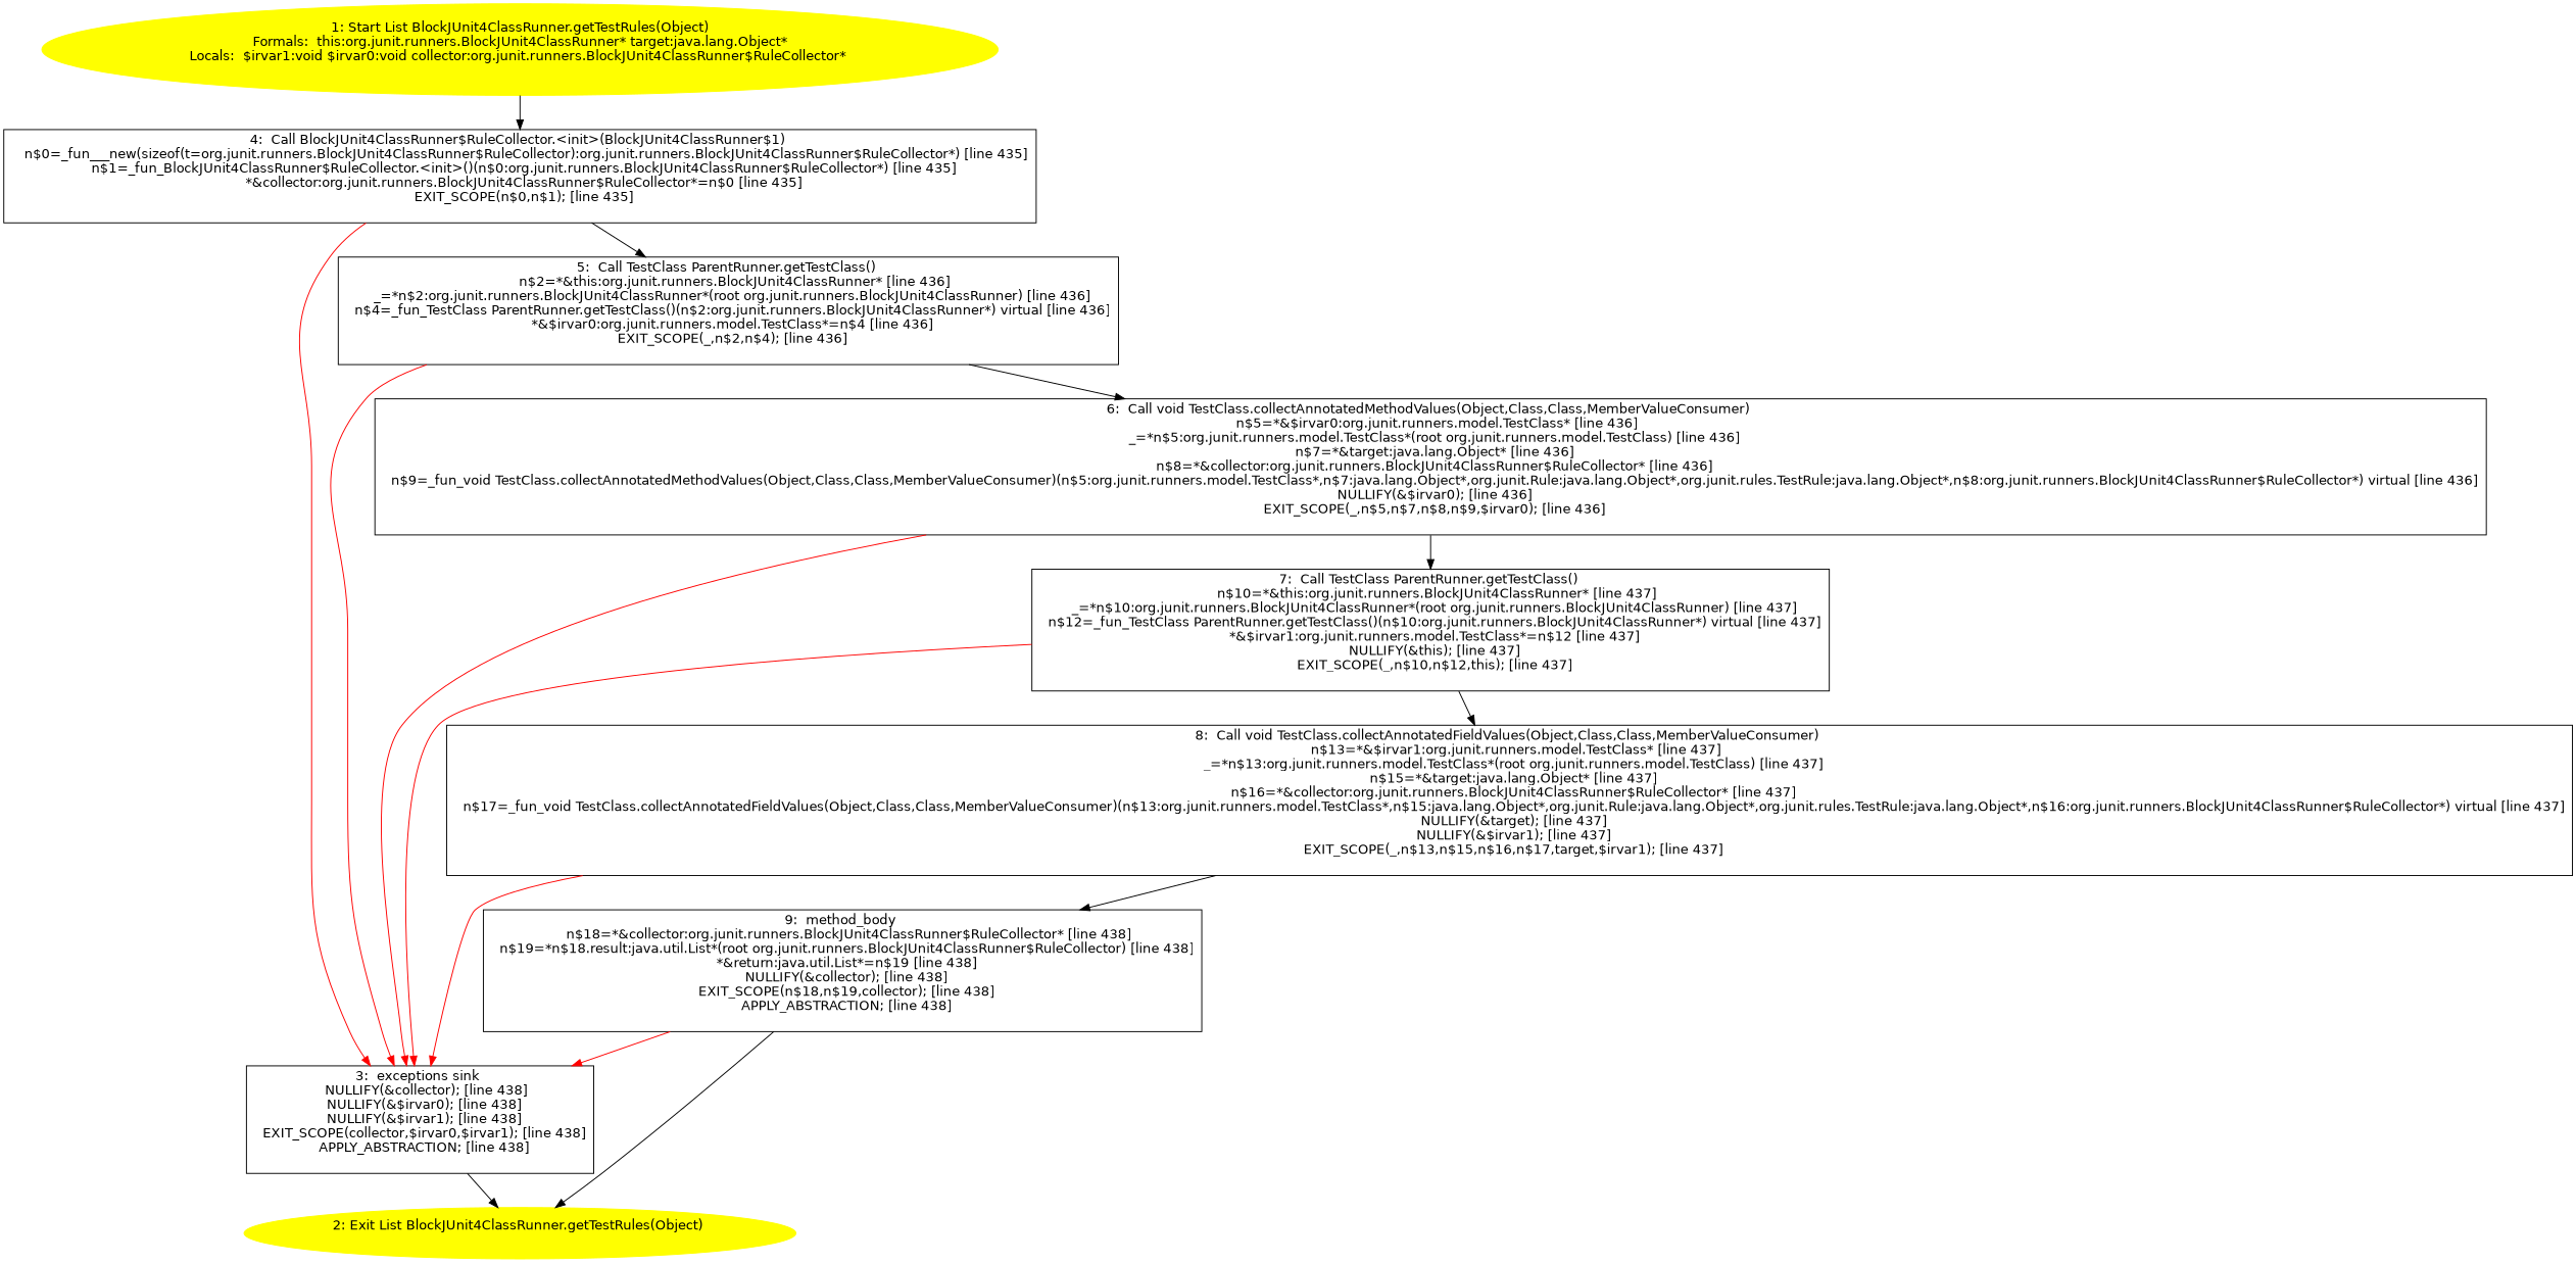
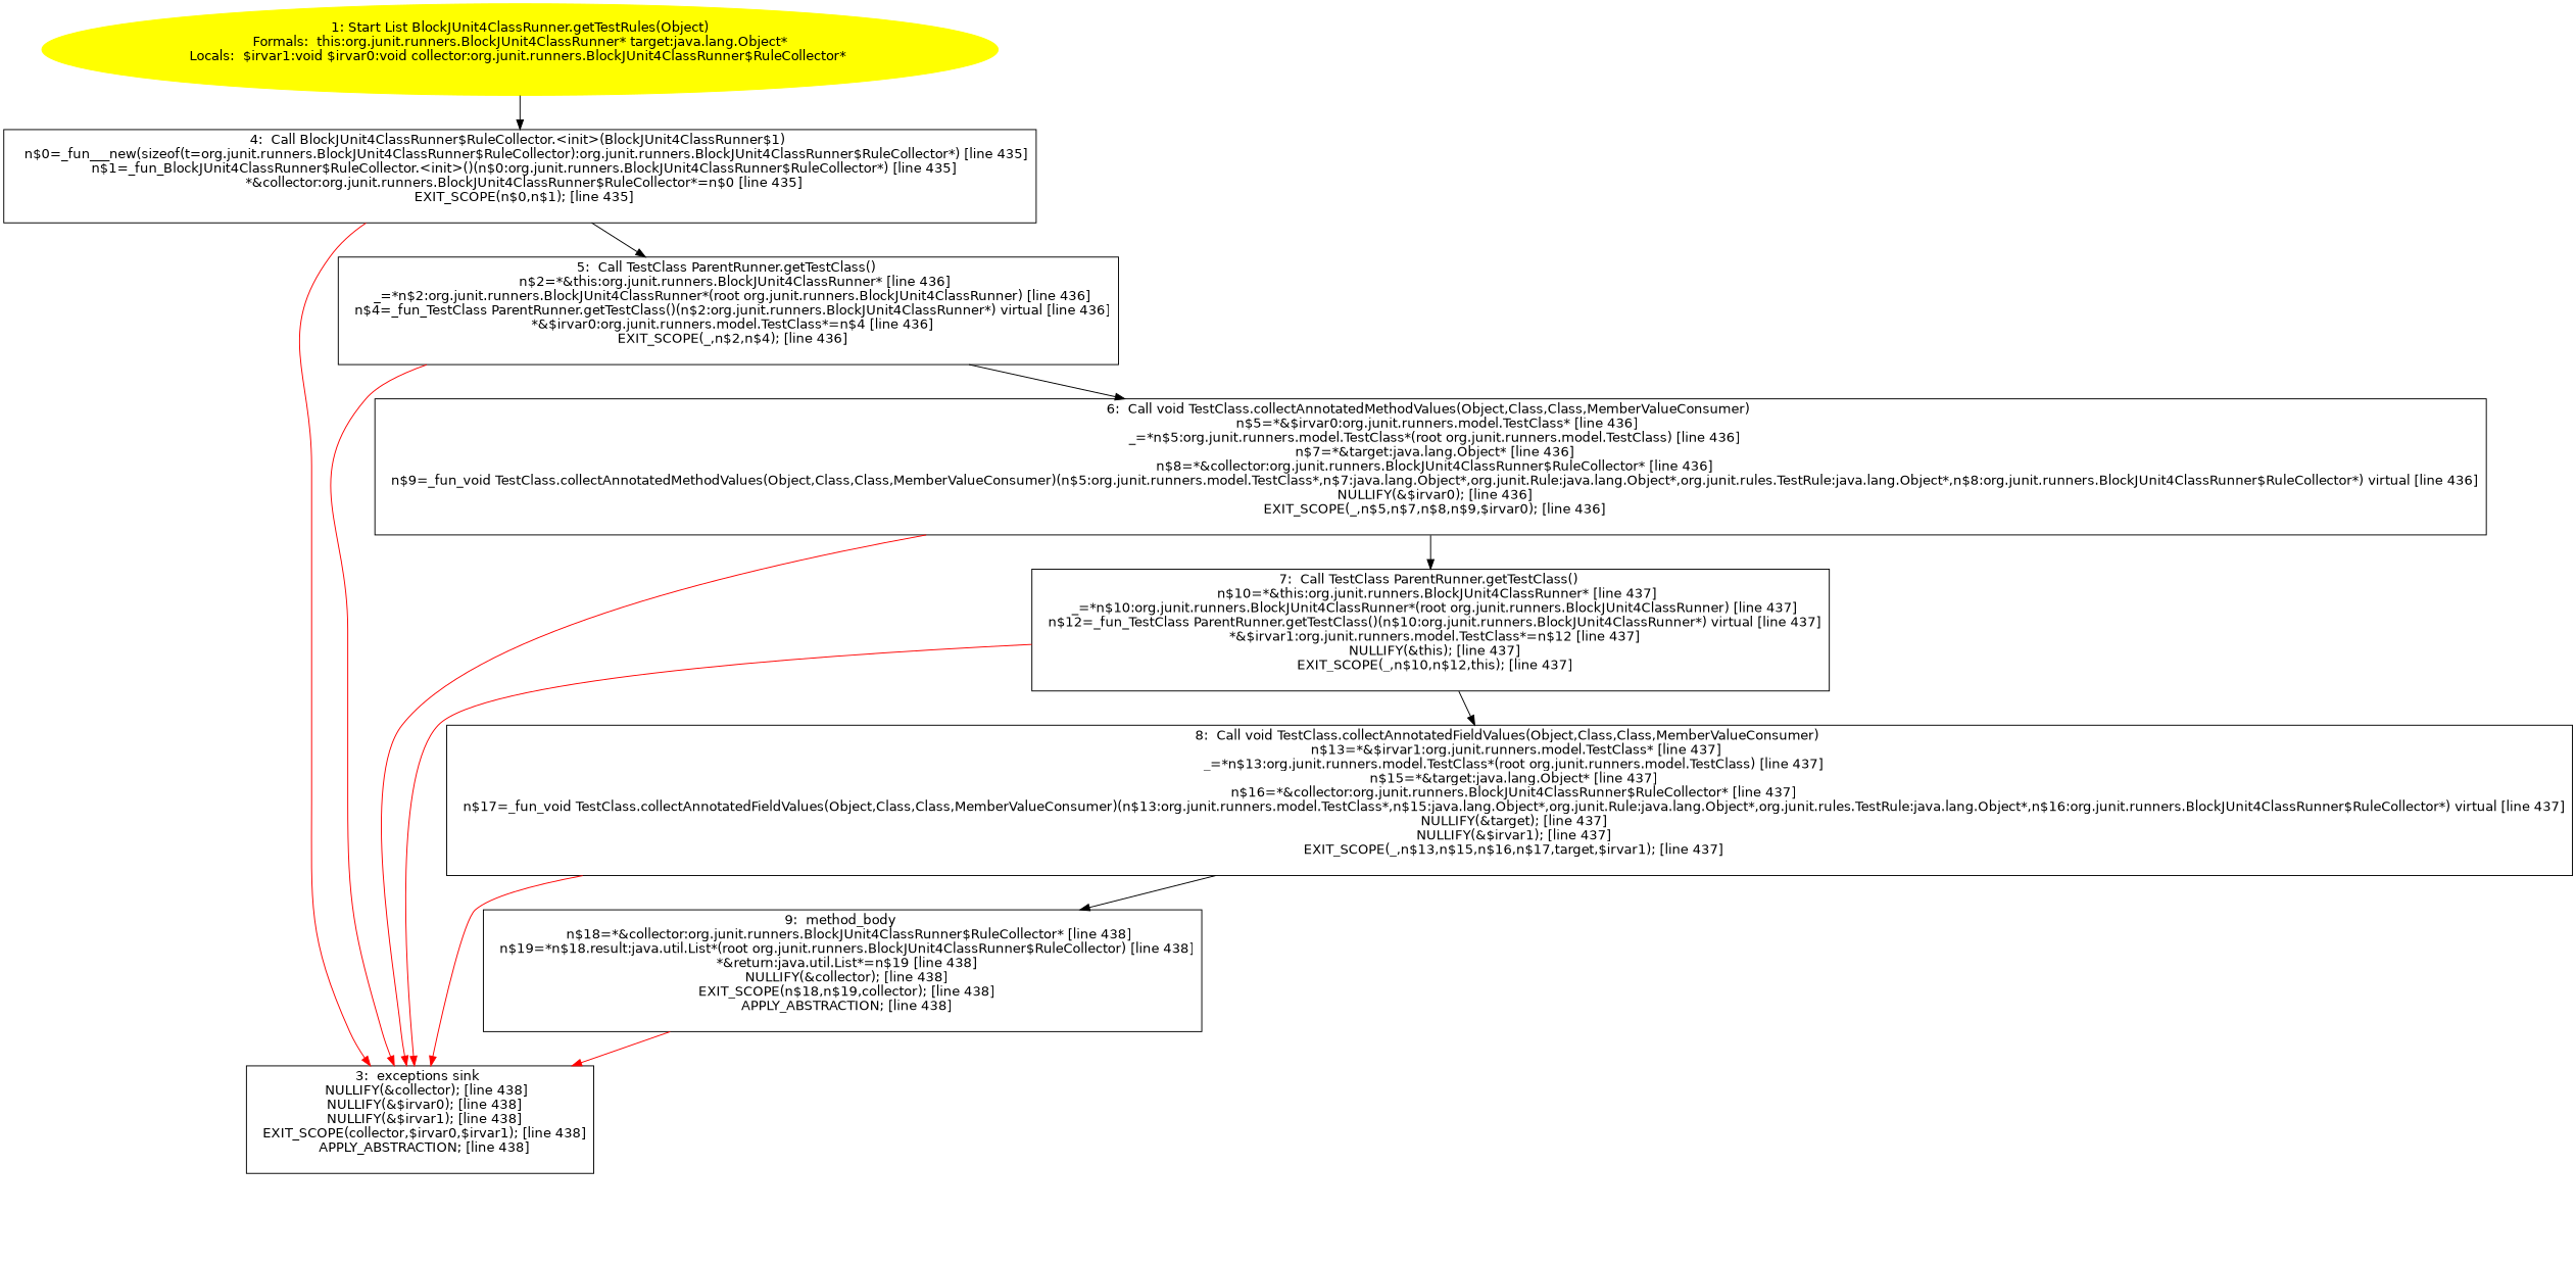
  digraph {
    fontname="DejaVu Sans"
    node [fontname="DejaVu Sans" shape=box]
    edge [fontname="DejaVu Sans"]
    n1 [color=yellow label="1: Start List BlockJUnit4ClassRunner.getTestRules(Object)\nFormals:  this:org.junit.runners.BlockJUnit4ClassRunner* target:java.lang.Object*\nLocals:  $irvar1:void $irvar0:void collector:org.junit.runners.BlockJUnit4ClassRunner$RuleCollector* \n  " style=filled shape=""]
    n2 [label="4:  Call BlockJUnit4ClassRunner$RuleCollector.<init>(BlockJUnit4ClassRunner$1) \n   n$0=_fun___new(sizeof(t=org.junit.runners.BlockJUnit4ClassRunner$RuleCollector):org.junit.runners.BlockJUnit4ClassRunner$RuleCollector*) [line 435]\n  n$1=_fun_BlockJUnit4ClassRunner$RuleCollector.<init>()(n$0:org.junit.runners.BlockJUnit4ClassRunner$RuleCollector*) [line 435]\n  *&collector:org.junit.runners.BlockJUnit4ClassRunner$RuleCollector*=n$0 [line 435]\n  EXIT_SCOPE(n$0,n$1); [line 435]\n "]
    n3 [label="3:  exceptions sink \n   NULLIFY(&collector); [line 438]\n  NULLIFY(&$irvar0); [line 438]\n  NULLIFY(&$irvar1); [line 438]\n  EXIT_SCOPE(collector,$irvar0,$irvar1); [line 438]\n  APPLY_ABSTRACTION; [line 438]\n "]
    n4 [label="5:  Call TestClass ParentRunner.getTestClass() \n   n$2=*&this:org.junit.runners.BlockJUnit4ClassRunner* [line 436]\n  _=*n$2:org.junit.runners.BlockJUnit4ClassRunner*(root org.junit.runners.BlockJUnit4ClassRunner) [line 436]\n  n$4=_fun_TestClass ParentRunner.getTestClass()(n$2:org.junit.runners.BlockJUnit4ClassRunner*) virtual [line 436]\n  *&$irvar0:org.junit.runners.model.TestClass*=n$4 [line 436]\n  EXIT_SCOPE(_,n$2,n$4); [line 436]\n "]
-   n5 [color=yellow label="2: Exit List BlockJUnit4ClassRunner.getTestRules(Object) \n  " style=filled shape=""]
    n6 [label="6:  Call void TestClass.collectAnnotatedMethodValues(Object,Class,Class,MemberValueConsumer) \n   n$5=*&$irvar0:org.junit.runners.model.TestClass* [line 436]\n  _=*n$5:org.junit.runners.model.TestClass*(root org.junit.runners.model.TestClass) [line 436]\n  n$7=*&target:java.lang.Object* [line 436]\n  n$8=*&collector:org.junit.runners.BlockJUnit4ClassRunner$RuleCollector* [line 436]\n  n$9=_fun_void TestClass.collectAnnotatedMethodValues(Object,Class,Class,MemberValueConsumer)(n$5:org.junit.runners.model.TestClass*,n$7:java.lang.Object*,org.junit.Rule:java.lang.Object*,org.junit.rules.TestRule:java.lang.Object*,n$8:org.junit.runners.BlockJUnit4ClassRunner$RuleCollector*) virtual [line 436]\n  NULLIFY(&$irvar0); [line 436]\n  EXIT_SCOPE(_,n$5,n$7,n$8,n$9,$irvar0); [line 436]\n "]
    n7 [label="7:  Call TestClass ParentRunner.getTestClass() \n   n$10=*&this:org.junit.runners.BlockJUnit4ClassRunner* [line 437]\n  _=*n$10:org.junit.runners.BlockJUnit4ClassRunner*(root org.junit.runners.BlockJUnit4ClassRunner) [line 437]\n  n$12=_fun_TestClass ParentRunner.getTestClass()(n$10:org.junit.runners.BlockJUnit4ClassRunner*) virtual [line 437]\n  *&$irvar1:org.junit.runners.model.TestClass*=n$12 [line 437]\n  NULLIFY(&this); [line 437]\n  EXIT_SCOPE(_,n$10,n$12,this); [line 437]\n "]
    n8 [label="8:  Call void TestClass.collectAnnotatedFieldValues(Object,Class,Class,MemberValueConsumer) \n   n$13=*&$irvar1:org.junit.runners.model.TestClass* [line 437]\n  _=*n$13:org.junit.runners.model.TestClass*(root org.junit.runners.model.TestClass) [line 437]\n  n$15=*&target:java.lang.Object* [line 437]\n  n$16=*&collector:org.junit.runners.BlockJUnit4ClassRunner$RuleCollector* [line 437]\n  n$17=_fun_void TestClass.collectAnnotatedFieldValues(Object,Class,Class,MemberValueConsumer)(n$13:org.junit.runners.model.TestClass*,n$15:java.lang.Object*,org.junit.Rule:java.lang.Object*,org.junit.rules.TestRule:java.lang.Object*,n$16:org.junit.runners.BlockJUnit4ClassRunner$RuleCollector*) virtual [line 437]\n  NULLIFY(&target); [line 437]\n  NULLIFY(&$irvar1); [line 437]\n  EXIT_SCOPE(_,n$13,n$15,n$16,n$17,target,$irvar1); [line 437]\n "]
    n9 [label="9:  method_body \n   n$18=*&collector:org.junit.runners.BlockJUnit4ClassRunner$RuleCollector* [line 438]\n  n$19=*n$18.result:java.util.List*(root org.junit.runners.BlockJUnit4ClassRunner$RuleCollector) [line 438]\n  *&return:java.util.List*=n$19 [line 438]\n  NULLIFY(&collector); [line 438]\n  EXIT_SCOPE(n$18,n$19,collector); [line 438]\n  APPLY_ABSTRACTION; [line 438]\n "]
    n1 -> n2
    n2 -> n3 [color=red]
    n2 -> n4
-   n3 -> n5
    n4 -> n3 [color=red]
    n4 -> n6
    n6 -> n3 [color=red]
    n6 -> n7
    n7 -> n3 [color=red]
    n7 -> n8
    n8 -> n3 [color=red]
    n8 -> n9
    n9 -> n3 [color=red]
-   n9 -> n5
  }
